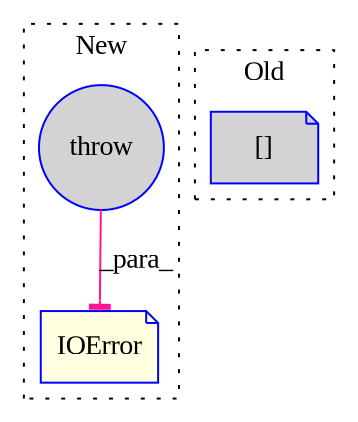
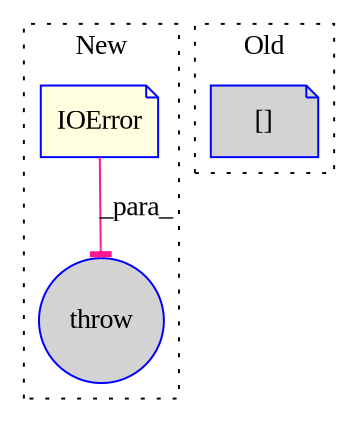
  digraph {
    fontname="Liberation Serif"
    node [shape=note style=filled fillcolor=lightgrey color=blue fontname="Liberation Serif"]
    n1 [a=32 l="8,1" label=IOError s="1146,1203" fillcolor=lightyellow]
    n2 [a=53 l=6 label=throw s=1140 shape=circle]
    n3 [a=2 l="19,1" label="[]" s="1084,1119"]
    subgraph cluster_1 {
      label=New
      style=dotted
      n1
      n2
    }
    subgraph cluster_2 {
      label=Old
      style=dotted
      n3
    }
-   n2 -> n1 [label=_para_ color=deeppink arrowhead=tee fontname="Liberation Serif"]
+   n1 -> n2 [label=_para_ color=deeppink arrowhead=tee fontname="Liberation Serif"]
  }
